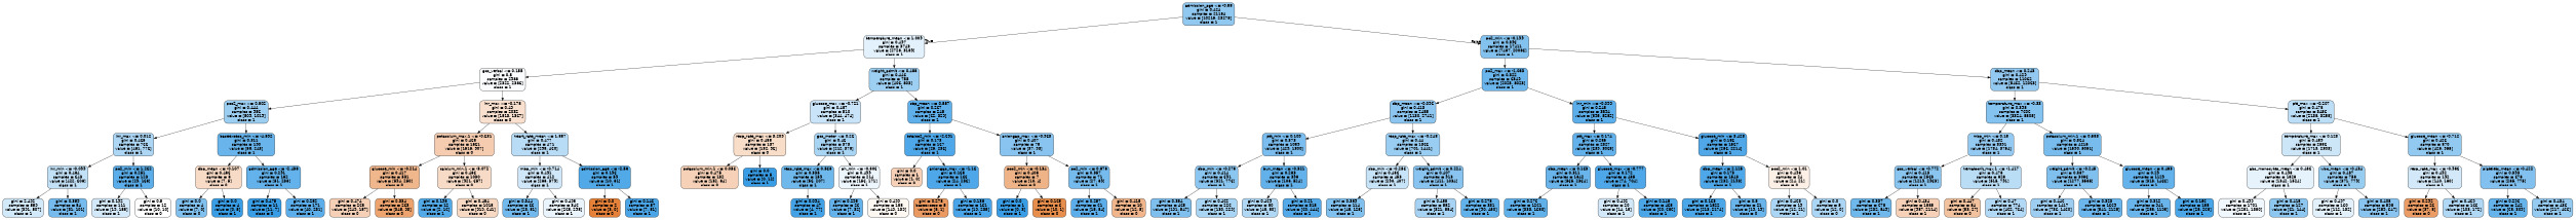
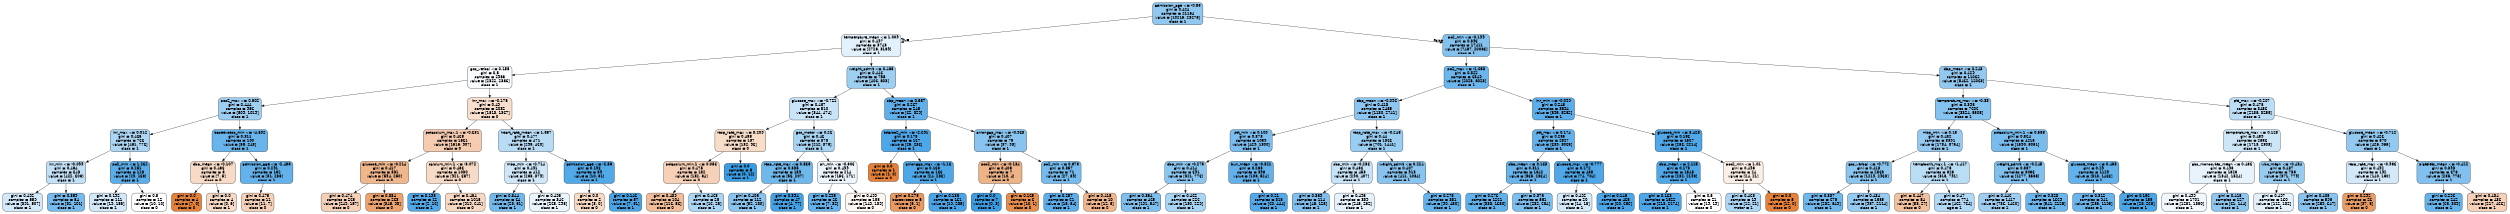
  digraph {
    node [color=black fillcolor="#e58139" fontname=helvetica shape=box style="filled, rounded"]
    edge [fontname=helvetica]
    n1 [fillcolor="#90c8f0" label="admission_age <= -0.88\ngini = 0.424\nsamples = 21154\nvalue = [10215, 23275]\nclass = 1"]
    n2 [fillcolor="#e2f1fb" label="temperature_mean <= 1.009\ngini = 0.497\nsamples = 3743\nvalue = [2728, 3189]\nclass = 1"]
    n3 [fillcolor="#83c2ef" label="po2_min <= -0.199\ngini = 0.396\nsamples = 17411\nvalue = [7487, 20086]\nclass = 1"]
    n4 [fillcolor="#fafcfe" label="gcs_verbal <= 0.155\ngini = 0.5\nsamples = 2988\nvalue = [2322, 2386]\nclass = 1"]
    n5 [fillcolor="#9dcff2" label="weight_admit <= 0.488\ngini = 0.446\nsamples = 755\nvalue = [406, 803]\nclass = 1"]
    n6 [fillcolor="#6bb6ec" label="po2_max <= -1.083\ngini = 0.322\nsamples = 6349\nvalue = [2025, 8023]\nclass = 1"]
    n7 [fillcolor="#93c9f1" label="dbp_mean <= 0.243\ngini = 0.429\nsamples = 11062\nvalue = [5462, 12063]\nclass = 1"]
    n8 [fillcolor="#9ccef2" label="pco2_max <= 0.802\ngini = 0.444\nsamples = 956\nvalue = [509, 1019]\nclass = 1"]
    n9 [fillcolor="#f9e0ce" label="inr_max <= -0.178\ngini = 0.49\nsamples = 2032\nvalue = [1813, 1367]\nclass = 0"]
    n10 [fillcolor="#c9e4f8" label="glucose_max <= -0.721\ngini = 0.487\nsamples = 510\nvalue = [344, 474]\nclass = 1"]
    n11 [fillcolor="#5eafea" label="sbp_mean <= 0.557\ngini = 0.267\nsamples = 245\nvalue = [62, 329]\nclass = 1"]
    n12 [fillcolor="#acd6f4" label="inr_max <= 0.012\ngini = 0.465\nsamples = 766\nvalue = [451, 776]\nclass = 1"]
    n13 [fillcolor="#68b4eb" label="baseexcess_min <= -4.592\ngini = 0.311\nsamples = 190\nvalue = [58, 243]\nclass = 1"]
    n14 [fillcolor="#f5ccb0" label="potassium_max.1 <= -0.631\ngini = 0.468\nsamples = 1561\nvalue = [1515, 907]\nclass = 0"]
    n15 [fillcolor="#b9dcf6" label="heart_rate_mean <= 1.887\ngini = 0.477\nsamples = 471\nvalue = [298, 460]\nclass = 1"]
    n16 [fillcolor="#c2e1f7" label="inr_min <= -0.099\ngini = 0.484\nsamples = 643\nvalue = [422, 608]\nclass = 1"]
    n17 [fillcolor="#5baee9" label="po2_min <= 1.262\ngini = 0.251\nsamples = 123\nvalue = [29, 168]\nclass = 1"]
    n18 [fillcolor="#f8dbc6" label="dbp_mean <= -0.107\ngini = 0.486\nsamples = 8\nvalue = [7, 5]\nclass = 0"]
    n19 [fillcolor="#63b2eb" label="admission_age <= -2.438\ngini = 0.291\nsamples = 182\nvalue = [51, 238]\nclass = 1"]
-   n20 [fillcolor="#d2e9f9" label="gini = 2.492\nsamples = 559\nvalue = [391, 507]\nclass = 1"]
+   n20 [fillcolor="#d2e9f9" label="gini = 0.492\nsamples = 559\nvalue = [391, 507]\nclass = 1"]
    n21 [fillcolor="#76bbed" label="gini = 0.359\nsamples = 84\nvalue = [31, 101]\nclass = 1"]
    n22 [fillcolor="#d3e9f9" label="gini = 0.192\nsamples = 111\nvalue = [19, 158]\nclass = 1"]
    n23 [fillcolor="#ffffff" label="gini = 0.5\nsamples = 12\nvalue = [10, 10]\nclass = 0"]
-   n24 [fillcolor="#80c0ee" label="gini = 0.0\nsamples = 4\nvalue = [7, 0]\nclass = 0"]
-   n25 [fillcolor="#399de5" label="gini = 0.0\nsamples = 4\nvalue = [0, 5]\nclass = 1"]
-   n26 [fillcolor="#399de5" label="gini = 0.475\nsamples = 11\nvalue = [11, 7]\nclass = 0"]
-   n27 [fillcolor="#5baeea" label="gini = 0.252\nsamples = 171\nvalue = [40, 231]\nclass = 1"]
+   n24 [label="gini = 0.0\nsamples = 4\nvalue = [7, 0]\nclass = 0"]
+   n25 [fillcolor="#f8dbc6" label="gini = 0.0\nsamples = 4\nvalue = [0, 5]\nclass = 1"]
+   n26 [fillcolor="#f6d1b7" label="gini = 0.475\nsamples = 11\nvalue = [11, 7]\nclass = 0"]
    n28 [fillcolor="#f0b68c" label="glucose_min <= -0.214\ngini = 0.417\nsamples = 531\nvalue = [594, 250]\nclass = 0"]
    n29 [fillcolor="#f8dbc6" label="calcium_min.1 <= -3.072\ngini = 0.486\nsamples = 1030\nvalue = [921, 657]\nclass = 0"]
    n30 [fillcolor="#cfe7f9" label="mbp_min <= -0.714\ngini = 0.491\nsamples = 412\nvalue = [288, 379]\nclass = 1"]
    n31 [fillcolor="#51a9e8" label="admission_age <= -2.58\ngini = 0.196\nsamples = 59\nvalue = [10, 81]\nclass = 1"]
    n32 [fillcolor="#f5d0b6" label="gini = 0.474\nsamples = 268\nvalue = [249, 157]\nclass = 0"]
    n33 [fillcolor="#eca36e" label="gini = 0.334\nsamples = 263\nvalue = [345, 93]\nclass = 0"]
    n34 [fillcolor="#52a9e8" label="gini = 0.198\nsamples = 12\nvalue = [2, 16]\nclass = 1"]
    n35 [fillcolor="#f7d9c3" label="gini = 0.484\nsamples = 1018\nvalue = [919, 641]\nclass = 0"]
-   n36 [fillcolor="#71b9ec" label="gini = 0.344\nsamples = 66\nvalue = [23, 81]\nclass = 1"]
+   n36 [fillcolor="#71b9ec" label="gini = 0.344\nsamples = 64\nvalue = [23, 81]\nclass = 1"]
    n37 [fillcolor="#e9f4fc" label="gini = 0.498\nsamples = 346\nvalue = [265, 298]\nclass = 1"]
-   n38 [label="gini = 0.0\nsamples = 2\nvalue = [3, 0]\nclass = 0"]
+   n38 [fillcolor="#f8dbc6" label="gini = 0.0\nsamples = 2\nvalue = [3, 0]\nclass = 0"]
    n39 [fillcolor="#4aa5e7" label="gini = 0.146\nsamples = 57\nvalue = [7, 81]\nclass = 1"]
    n40 [fillcolor="#f8ddc9" label="resp_rate_max <= 3.209\ngini = 0.488\nsamples = 137\nvalue = [132, 96]\nclass = 0"]
    n41 [fillcolor="#a8d4f4" label="gcs_motor <= 0.26\ngini = 0.46\nsamples = 373\nvalue = [212, 378]\nclass = 1"]
    n42 [fillcolor="#4ea7e8" label="totalco2_min <= -2.691\ngini = 0.173\nsamples = 167\nvalue = [25, 236]\nclass = 1"]
    n43 [fillcolor="#88c4ef" label="aniongap_max <= -0.963\ngini = 0.407\nsamples = 78\nvalue = [37, 93]\nclass = 1"]
    n44 [fillcolor="#f6d1b7" label="potassium_min.1 <= 0.056\ngini = 0.475\nsamples = 132\nvalue = [132, 84]\nclass = 0"]
    n45 [fillcolor="#399de5" label="gini = 0.0\nsamples = 5\nvalue = [0, 12]\nclass = 1"]
    n46 [fillcolor="#6fb8ec" label="resp_rate_max <= 0.568\ngini = 0.335\nsamples = 159\nvalue = [56, 207]\nclass = 1"]
    n47 [fillcolor="#eef6fd" label="ph_min <= -0.806\ngini = 0.499\nsamples = 214\nvalue = [156, 171]\nclass = 1"]
-   n51 [fillcolor="#43a2e6" label="gini = 0.094\nsamples = 47\nvalue = [4, 77]\nclass = 1"]
+   n48 [fillcolor="#f2be99" label="gini = 0.439\nsamples = 104\nvalue = [116, 56]\nclass = 0"]
+   n49 [fillcolor="#aad5f4" label="gini = 0.463\nsamples = 28\nvalue = [16, 28]\nclass = 1"]
+   n50 [fillcolor="#88c4ef" label="gini = 0.408\nsamples = 112\nvalue = [52, 130]\nclass = 1"]
+   n51 [fillcolor="#43a2e6" label="gini = 0.394\nsamples = 47\nvalue = [4, 77]\nclass = 1"]
    n52 [fillcolor="#64b2eb" label="gini = 0.295\nsamples = 26\nvalue = [7, 32]\nclass = 1"]
    n53 [fillcolor="#fdf7f2" label="gini = 0.499\nsamples = 188\nvalue = [149, 139]\nclass = 0"]
-   n54 [fillcolor="#f6d1b7" label="gini = 0.0\nsamples = 1\nvalue = [1, 0]\nclass = 0"]
+   n54 [label="gini = 0.0\nsamples = 1\nvalue = [1, 0]\nclass = 0"]
    n55 [fillcolor="#4da7e8" label="aniongap_max <= -1.16\ngini = 0.168\nsamples = 166\nvalue = [24, 236]\nclass = 1"]
    n56 [fillcolor="#efb388" label="pco2_min <= -0.134\ngini = 0.408\nsamples = 7\nvalue = [10, 4]\nclass = 0"]
    n57 [fillcolor="#75bbed" label="po2_min <= 0.878\ngini = 0.357\nsamples = 71\nvalue = [27, 89]\nclass = 1"]
    n58 [fillcolor="#ea9a61" label="gini = 0.278\nbaseexcess = 5\nvalue = [5, 1]\nclass = 0"]
    n59 [fillcolor="#49a5e7" label="gini = 0.138\nsamples = 161\nvalue = [19, 235]\nclass = 1"]
-   n60 [fillcolor="#399de5" label="gini = 0.0\nsamples = 1\nvalue = [0, 3]\nclass = 1"]
+   n60 [fillcolor="#399de5" label="gini = 0.0\nsamples = 7\nvalue = [0, 3]\nclass = 1"]
    n61 [fillcolor="#e88e4d" label="gini = 0.165\nsamples = 6\nvalue = [10, 1]\nclass = 0"]
    n62 [fillcolor="#5caeea" label="gini = 0.257\nsamples = 61\nvalue = [15, 84]\nclass = 1"]
    n63 [fillcolor="#f0b58b" label="gini = 0.415\nsamples = 10\nvalue = [12, 5]\nclass = 0"]
    n64 [fillcolor="#8bc5f0" label="dbp_mean <= -0.096\ngini = 0.413\nsamples = 2455\nvalue = [1130, 2741]\nclass = 1"]
    n65 [fillcolor="#5baee9" label="inr_min <= -0.099\ngini = 0.248\nsamples = 3894\nvalue = [895, 5282]\nclass = 1"]
    n66 [fillcolor="#84c2ef" label="temperature_max <= -0.33\ngini = 0.398\nsamples = 7606\nvalue = [3324, 8805]\nclass = 1"]
    n67 [fillcolor="#bbddf6" label="ptt_max <= -0.207\ngini = 0.478\nsamples = 3456\nvalue = [2138, 3258]\nclass = 1"]
    n68 [fillcolor="#7abdee" label="ptt_min <= 0.109\ngini = 0.373\nsamples = 1089\nvalue = [429, 1300]\nclass = 1"]
    n69 [fillcolor="#99cdf2" label="resp_rate_max <= -0.248\ngini = 0.44\nsamples = 1366\nvalue = [701, 1441]\nclass = 1"]
    n70 [fillcolor="#62b1ea" label="ptt_max <= 0.174\ngini = 0.285\nsamples = 2327\nvalue = [639, 3068]\nclass = 1"]
    n71 [fillcolor="#50a8e8" label="glucose_min <= 3.423\ngini = 0.186\nsamples = 1567\nvalue = [256, 2214]\nclass = 1"]
    n72 [fillcolor="#8bc6f0" label="dbp_min <= -0.278\ngini = 0.414\nsamples = 691\nvalue = [321, 776]\nclass = 1"]
    n73 [fillcolor="#62b1ea" label="bun_mean <= -0.321\ngini = 0.283\nsamples = 398\nvalue = [108, 524]\nclass = 1"]
    n74 [fillcolor="#c6e3f8" label="sbp_min <= -0.256\ngini = 0.486\nsamples = 453\nvalue = [290, 407]\nclass = 1"]
    n75 [fillcolor="#88c4ef" label="weight_admit <= 0.224\ngini = 0.407\nsamples = 913\nvalue = [411, 1034]\nclass = 1"]
    n76 [fillcolor="#7ebfee" label="gini = 0.384\nsamples = 465\nvalue = [191, 547]\nclass = 1"]
    n77 [fillcolor="#a9d5f4" label="gini = 0.462\nsamples = 226\nvalue = [130, 229]\nclass = 1"]
-   n78 [fillcolor="#b0d8f5" label="gini = 0.469\nsamples = 80\nvalue = [48, 80]\nclass = 1"]
    n79 [fillcolor="#54aae9" label="gini = 0.21\nsamples = 318\nvalue = [60, 444]\nclass = 1"]
    n80 [fillcolor="#80c0ee" label="gini = 0.389\nsamples = 114\nvalue = [45, 125]\nclass = 1"]
-   n82 [fillcolor="#a6d3f3" label="gini = 0.458\nsamples = 582\nvalue = [321, 584]\nclass = 1"]
+   n81 [fillcolor="#e5f2fc" label="gini = 0.498\nsamples = 339\nvalue = [245, 282]\nclass = 1"]
    n83 [fillcolor="#61b1ea" label="gini = 0.278\nsamples = 331\nvalue = [90, 450]\nclass = 1"]
    n84 [fillcolor="#68b4eb" label="dbp_mean <= 0.163\ngini = 0.311\nsamples = 1842\nvalue = [565, 2364]\nclass = 1"]
    n85 [fillcolor="#4ea7e8" label="glucose_max <= -0.777\ngini = 0.172\nsamples = 485\nvalue = [74, 704]\nclass = 1"]
    n86 [fillcolor="#4ea7e8" label="dbp_mean <= 2.125\ngini = 0.173\nsamples = 1543\nvalue = [232, 2193]\nclass = 1"]
    n87 [fillcolor="#fcefe6" label="pco2_min <= 1.01\ngini = 0.498\nsamples = 24\nvalue = [24, 21]\nclass = 0"]
    n88 [fillcolor="#60b0ea" label="gini = 0.276\nsamples = 1261\nvalue = [333, 1680]\nclass = 1"]
+   n89 [fillcolor="#7cbeee" label="gini = 0.378\nsamples = 581\nvalue = [232, 684]\nclass = 1"]
    n90 [fillcolor="#d3e9f9" label="gini = 0.492\nsamples = 20\nvalue = [14, 18]\nclass = 1"]
    n91 [fillcolor="#4aa6e7" label="gini = 0.148\nsamples = 465\nvalue = [60, 686]\nclass = 1"]
    n92 [fillcolor="#4ca7e8" label="gini = 0.163\nsamples = 1522\nvalue = [213, 2174]\nclass = 1"]
-   n93 [fillcolor="#68b4eb" label="gini = 0.5\nsamples = 21\nvalue = [19, 19]\nclass = 0"]
+   n93 [fillcolor="#ffffff" label="gini = 0.5\nsamples = 21\nvalue = [19, 19]\nclass = 0"]
    n94 [fillcolor="#aad5f4" label="gini = 0.463\nsamples = 19\nvalue = [12, 21]\nmotor = 1"]
-   n95 [fillcolor="#aad5f4" label="gini = 0.0\nsamples = 5\nvalue = [12, 0]\nclass = 0"]
+   n95 [label="gini = 0.0\nsamples = 5\nvalue = [12, 0]\nclass = 0"]
    n96 [fillcolor="#94caf1" label="mbp_min <= 0.18\ngini = 0.432\nsamples = 3391\nvalue = [1734, 3754]\nclass = 1"]
    n97 [fillcolor="#77bced" label="potassium_min.1 <= 0.583\ngini = 0.364\nsamples = 4215\nvalue = [1590, 5051]\nclass = 1"]
    n98 [fillcolor="#cce6f8" label="temperature_max <= 0.123\ngini = 0.489\nsamples = 2586\nvalue = [1713, 2303]\nclass = 1"]
    n99 [fillcolor="#91c9f1" label="glucose_mean <= -0.712\ngini = 0.426\nsamples = 870\nvalue = [425, 955]\nclass = 1"]
    n100 [fillcolor="#8ac5f0" label="gcs_verbal <= -0.772\ngini = 0.413\nsamples = 2563\nvalue = [1219, 2963]\nclass = 1"]
    n101 [fillcolor="#baddf6" label="hematocrit_max.1 <= -1.417\ngini = 0.478\nsamples = 828\nvalue = [515, 791]\nclass = 1"]
    n102 [fillcolor="#80c0ee" label="weight_admit <= -0.245\ngini = 0.387\nsamples = 3086\nvalue = [1277, 3585]\nclass = 1"]
    n103 [fillcolor="#63b2eb" label="glucose_mean <= 0.483\ngini = 0.29\nsamples = 1129\nvalue = [313, 1466]\nclass = 1"]
    n104 [fillcolor="#6fb8ec" label="gini = 0.337\nsamples = 678\nvalue = [232, 849]\nclass = 1"]
-   n105 [fillcolor="#f6d1b7" label="gini = 0.434\nsamples = 1885\nvalue = [987, 2114]\nclass = 1"]
+   n105 [fillcolor="#95cbf1" label="gini = 0.434\nsamples = 1885\nvalue = [987, 2114]\nclass = 1"]
    n106 [fillcolor="#f2c19e" label="gini = 0.447\nsamples = 54\nvalue = [53, 27]\nclass = 0"]
-   n107 [fillcolor="#b1d8f5" label="gini = 0.47\nsamples = 774\nvalue = [462, 764]\nclass = 1"]
+   n107 [fillcolor="#b1d8f5" label="gini = 0.47\nsamples = 774\nvalue = [462, 764]\nage = 1"]
    n108 [fillcolor="#9dcef2" label="gini = 0.446\nsamples = 1417\nvalue = [736, 1460]\nclass = 1"]
    n109 [fillcolor="#6bb6ec" label="gini = 0.323\nsamples = 1669\nvalue = [541, 2125]\nclass = 1"]
    n110 [fillcolor="#69b5eb" label="gini = 0.312\nsamples = 941\nvalue = [288, 1198]\nclass = 1"]
    n111 [fillcolor="#4ba6e7" label="gini = 0.156\nsamples = 188\nvalue = [25, 268]\nclass = 1"]
    n112 [fillcolor="#e7f3fc" label="abs_monocytes_mean <= 0.486\ngini = 0.498\nsamples = 1828\nvalue = [1342, 1524]\nclass = 1"]
    n113 [fillcolor="#97ccf1" label="wbc_mean <= -0.434\ngini = 0.437\nsamples = 758\nvalue = [371, 779]\nclass = 1"]
    n114 [fillcolor="#d3e9f9" label="resp_rate_max <= -0.986\ngini = 0.492\nsamples = 192\nvalue = [140, 180]\nclass = 1"]
    n115 [fillcolor="#82c1ef" label="platelets_mean <= -0.422\ngini = 0.393\nsamples = 678\nvalue = [285, 775]\nclass = 1"]
    n116 [fillcolor="#f1f8fd" label="gini = 0.499\nsamples = 1701\nvalue = [1281, 1380]\nclass = 1"]
    n117 [fillcolor="#8dc7f0" label="gini = 0.418\nsamples = 127\nvalue = [61, 144]\nclass = 1"]
    n118 [fillcolor="#e1f0fb" label="gini = 0.497\nsamples = 160\nvalue = [112, 132]\nclass = 1"]
    n119 [fillcolor="#88c4ef" label="gini = 0.408\nsamples = 598\nvalue = [259, 647]\nclass = 1"]
    n120 [fillcolor="#eb9c64" label="gini = 0.292\nsamples = 26\nvalue = [37, 8]\nclass = 0"]
-   n121 [fillcolor="#b0d8f5" label="gini = 0.469\nsamples = 166\nvalue = [103, 172]\nclass = 1"]
    n122 [fillcolor="#65b3eb" label="gini = 0.296\nsamples = 242\nvalue = [68, 309]\nclass = 1"]
-   n123 [fillcolor="#95cbf1" label="gini = 0.434\nsamples = 436\nvalue = [217, 466]\nclass = 1"]
+   n123 [fillcolor="#f6d1b7" label="gini = 0.434\nsamples = 436\nvalue = [217, 466]\nclass = 1"]
    n1 -> n2 [headlabel=True labelangle=45 labeldistance=2.5]
    n1 -> n3 [headlabel=False labelangle=-45 labeldistance=2.5]
    n2 -> n4
    n2 -> n5
    n3 -> n6
    n3 -> n7
    n4 -> n8
    n4 -> n9
    n5 -> n10
    n5 -> n11
    n6 -> n64
    n6 -> n65
    n7 -> n66
    n7 -> n67
    n8 -> n12
    n8 -> n13
    n9 -> n14
    n9 -> n15
    n10 -> n40
    n10 -> n41
    n11 -> n42
    n11 -> n43
    n12 -> n16
    n12 -> n17
    n13 -> n18
    n13 -> n19
    n14 -> n28
    n14 -> n29
    n15 -> n30
    n15 -> n31
    n16 -> n20
    n16 -> n21
    n17 -> n22
    n17 -> n23
    n18 -> n24
    n18 -> n25
    n19 -> n26
-   n19 -> n27
    n28 -> n32
    n28 -> n33
    n29 -> n34
    n29 -> n35
    n30 -> n36
    n30 -> n37
    n31 -> n38
    n31 -> n39
    n40 -> n44
    n40 -> n45
    n41 -> n46
    n41 -> n47
    n42 -> n54
    n42 -> n55
    n43 -> n56
    n43 -> n57
+   n44 -> n48
+   n44 -> n49
+   n46 -> n50
    n46 -> n51
    n47 -> n52
    n47 -> n53
    n55 -> n58
    n55 -> n59
    n56 -> n60
    n56 -> n61
    n57 -> n62
    n57 -> n63
    n64 -> n68
    n64 -> n69
    n65 -> n70
    n65 -> n71
    n66 -> n96
    n66 -> n97
    n67 -> n98
    n67 -> n99
    n68 -> n72
    n68 -> n73
    n69 -> n74
    n69 -> n75
    n70 -> n84
    n70 -> n85
    n71 -> n86
    n71 -> n87
    n72 -> n76
    n72 -> n77
-   n73 -> n78
    n73 -> n79
    n74 -> n80
-   n75 -> n82
+   n74 -> n81
    n75 -> n83
    n84 -> n88
+   n84 -> n89
    n85 -> n90
    n85 -> n91
    n86 -> n92
    n86 -> n93
    n87 -> n94
    n87 -> n95
    n96 -> n100
    n96 -> n101
    n97 -> n102
    n97 -> n103
    n98 -> n112
    n98 -> n113
    n99 -> n114
    n99 -> n115
    n100 -> n104
    n100 -> n105
    n101 -> n106
    n101 -> n107
    n102 -> n108
    n102 -> n109
    n103 -> n110
    n103 -> n111
    n112 -> n116
    n112 -> n117
    n113 -> n118
    n113 -> n119
    n114 -> n120
-   n114 -> n121
    n115 -> n122
    n115 -> n123
  }
